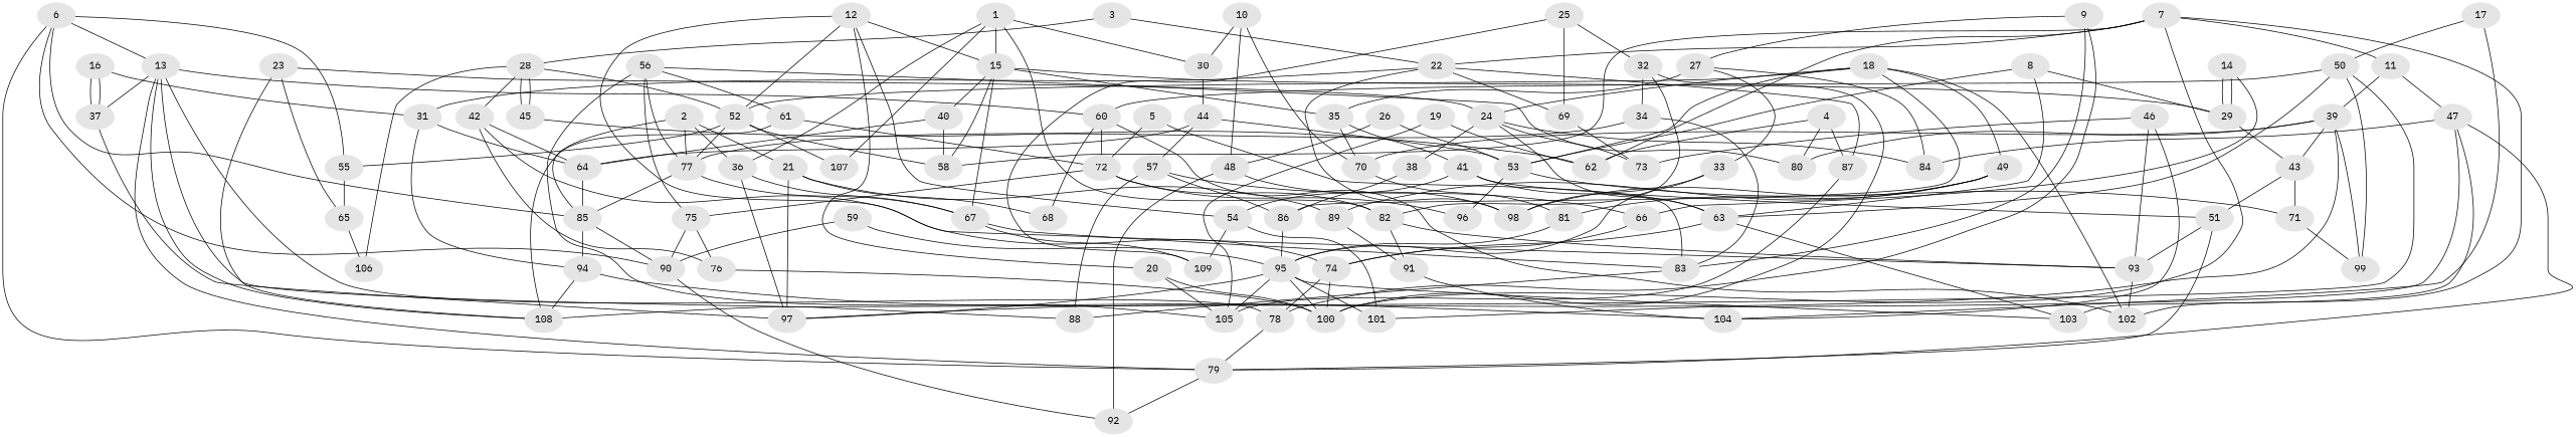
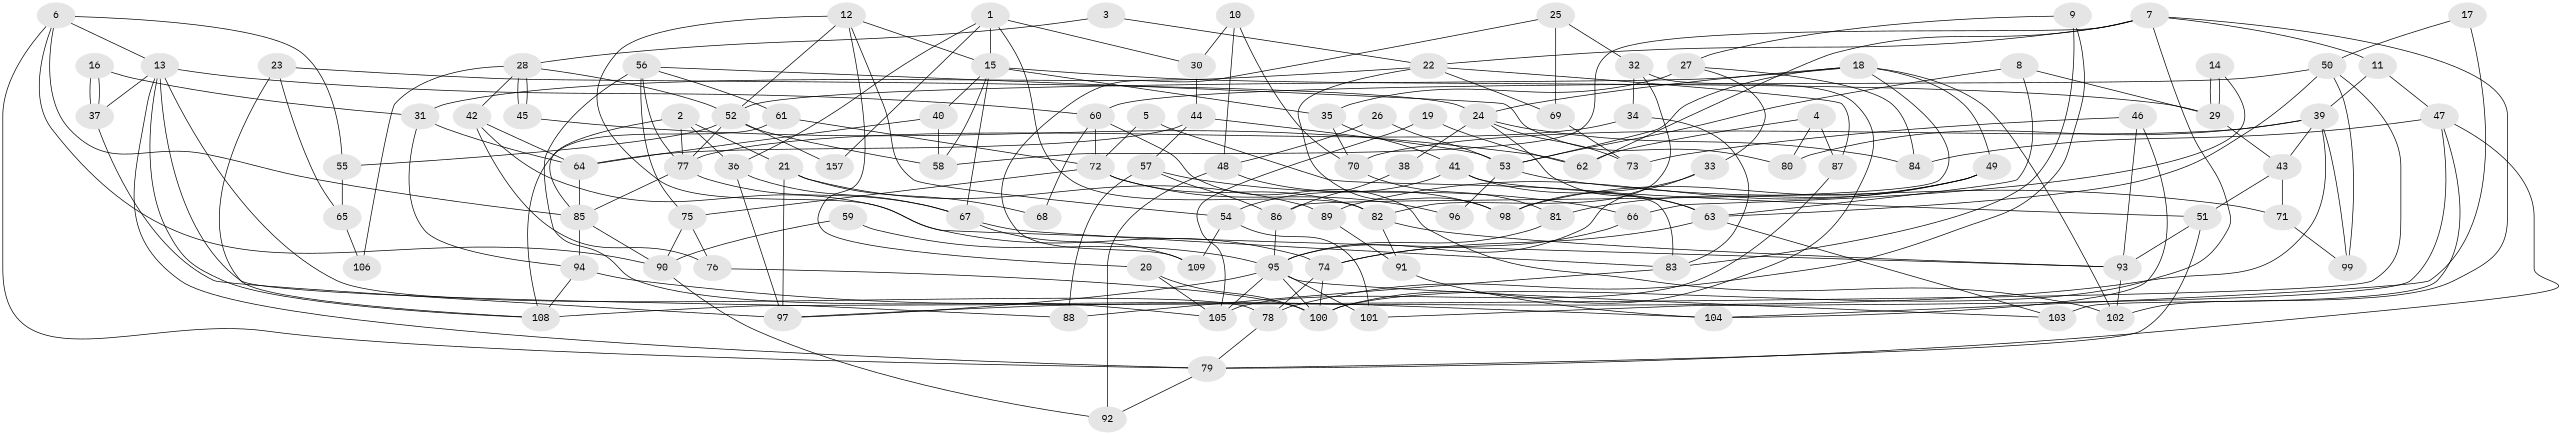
  graph {
    fontname="IBM Plex Mono"
    node [color=gray90 fontname="IBM Plex Mono" style=filled]
    edge [fontname="IBM Plex Mono"]
    1
    15
    30
    36
    82
-   107
+   107 [label=157]
    58
    29
    35
    40
    67
    44
    97
    93
    91
    2
    21
    77
    85
    68
    89
    90
    94
    3
    22
    28
    98
    87
    31
    69
    52
    42
    45
    106
    4
    62
    80
    105
    5
    72
    83
    96
    75
    88
    6
    13
    55
    79
    78
    37
    60
    108
    65
    92
    7
    11
    100
    102
    39
    47
    8
    53
    63
    43
    71
    74
    103
    9
    27
    84
    33
    10
    48
    70
    81
    99
    101
    12
    20
    54
    109
    14
    66
    41
    64
    16
    17
    50
    104
    18
    24
    49
    86
    38
    73
    95
    19
    23
    25
    32
    34
    26
    76
    51
    57
    46
    56
    61
    59
    1 -- 15
    1 -- 30
    1 -- 36
    1 -- 82
    1 -- 107
    15 -- 58
    15 -- 29
    15 -- 35
    15 -- 40
    15 -- 67
    30 -- 44
    36 -- 67
    36 -- 97
    82 -- 93
    82 -- 91
    29 -- 43
    35 -- 70
    35 -- 41
    40 -- 58
    40 -- 64
    67 -- 83
    67 -- 109
    44 -- 53
    44 -- 64
    44 -- 57
    93 -- 102
    91 -- 104
    2 -- 36
    2 -- 21
    2 -- 77
    2 -- 85
    21 -- 97
    21 -- 68
    21 -- 89
    77 -- 67
    77 -- 85
    85 -- 90
    85 -- 94
    89 -- 91
    90 -- 92
    94 -- 108
    94 -- 104
    3 -- 22
    3 -- 28
    22 -- 98
    22 -- 87
    22 -- 31
    22 -- 69
    28 -- 52
    28 -- 42
    28 -- 45
    28 -- 45
    28 -- 106
    87 -- 105
    31 -- 94
    31 -- 64
    69 -- 73
    52 -- 107
    52 -- 58
    52 -- 77
    52 -- 55
    42 -- 93
    42 -- 64
    42 -- 76
    45 -- 62
    4 -- 87
    4 -- 62
    4 -- 80
    5 -- 72
    5 -- 83
    72 -- 82
    72 -- 96
    72 -- 75
    83 -- 88
    75 -- 90
    75 -- 76
    6 -- 85
    6 -- 90
    6 -- 13
    6 -- 55
    6 -- 79
    13 -- 88
    13 -- 79
    13 -- 78
    13 -- 37
    13 -- 60
    13 -- 108
    55 -- 65
    79 -- 92
    78 -- 79
    37 -- 97
    60 -- 68
    60 -- 72
    60 -- 102
    65 -- 106
    7 -- 58
    7 -- 22
    7 -- 62
    7 -- 11
    7 -- 100
    7 -- 102
    11 -- 39
    11 -- 47
    39 -- 97
    39 -- 80
    39 -- 43
    39 -- 70
    39 -- 99
    47 -- 79
    47 -- 103
    47 -- 84
    47 -- 101
    8 -- 29
    8 -- 53
    8 -- 63
    53 -- 96
    53 -- 71
    63 -- 74
    63 -- 103
    43 -- 71
    43 -- 51
    71 -- 99
    74 -- 78
    74 -- 100
    9 -- 83
    9 -- 78
    9 -- 27
    27 -- 35
    27 -- 84
    27 -- 33
    33 -- 98
    33 -- 95
    10 -- 30
    10 -- 48
    10 -- 70
    48 -- 98
    48 -- 92
    70 -- 81
    81 -- 95
    12 -- 15
    12 -- 52
    12 -- 74
    12 -- 20
    12 -- 54
    20 -- 105
    20 -- 100
    54 -- 101
    54 -- 109
    14 -- 29
    14 -- 29
    14 -- 66
    66 -- 74
    41 -- 63
    41 -- 54
    41 -- 51
    64 -- 85
    16 -- 31
    16 -- 37
    16 -- 37
    17 -- 50
    17 -- 104
    50 -- 60
    50 -- 108
    50 -- 63
    50 -- 99
    18 -- 52
    18 -- 102
    18 -- 53
    18 -- 24
    18 -- 49
    18 -- 86
    24 -- 63
    24 -- 84
    24 -- 38
    24 -- 73
    49 -- 89
    49 -- 98
    49 -- 81
    86 -- 95
    38 -- 86
    95 -- 97
    95 -- 105
    95 -- 100
    95 -- 103
    95 -- 101
    19 -- 62
    19 -- 105
    23 -- 108
    23 -- 65
    23 -- 24
    25 -- 69
    25 -- 109
    25 -- 32
    32 -- 82
    32 -- 100
    32 -- 34
    34 -- 77
    34 -- 83
    26 -- 53
    26 -- 48
    76 -- 100
    51 -- 93
    51 -- 79
    57 -- 88
    57 -- 66
    57 -- 86
    46 -- 93
    46 -- 104
    46 -- 73
    56 -- 77
    56 -- 80
    56 -- 105
    56 -- 75
    56 -- 61
    61 -- 72
    61 -- 108
    59 -- 90
    59 -- 95
  }
